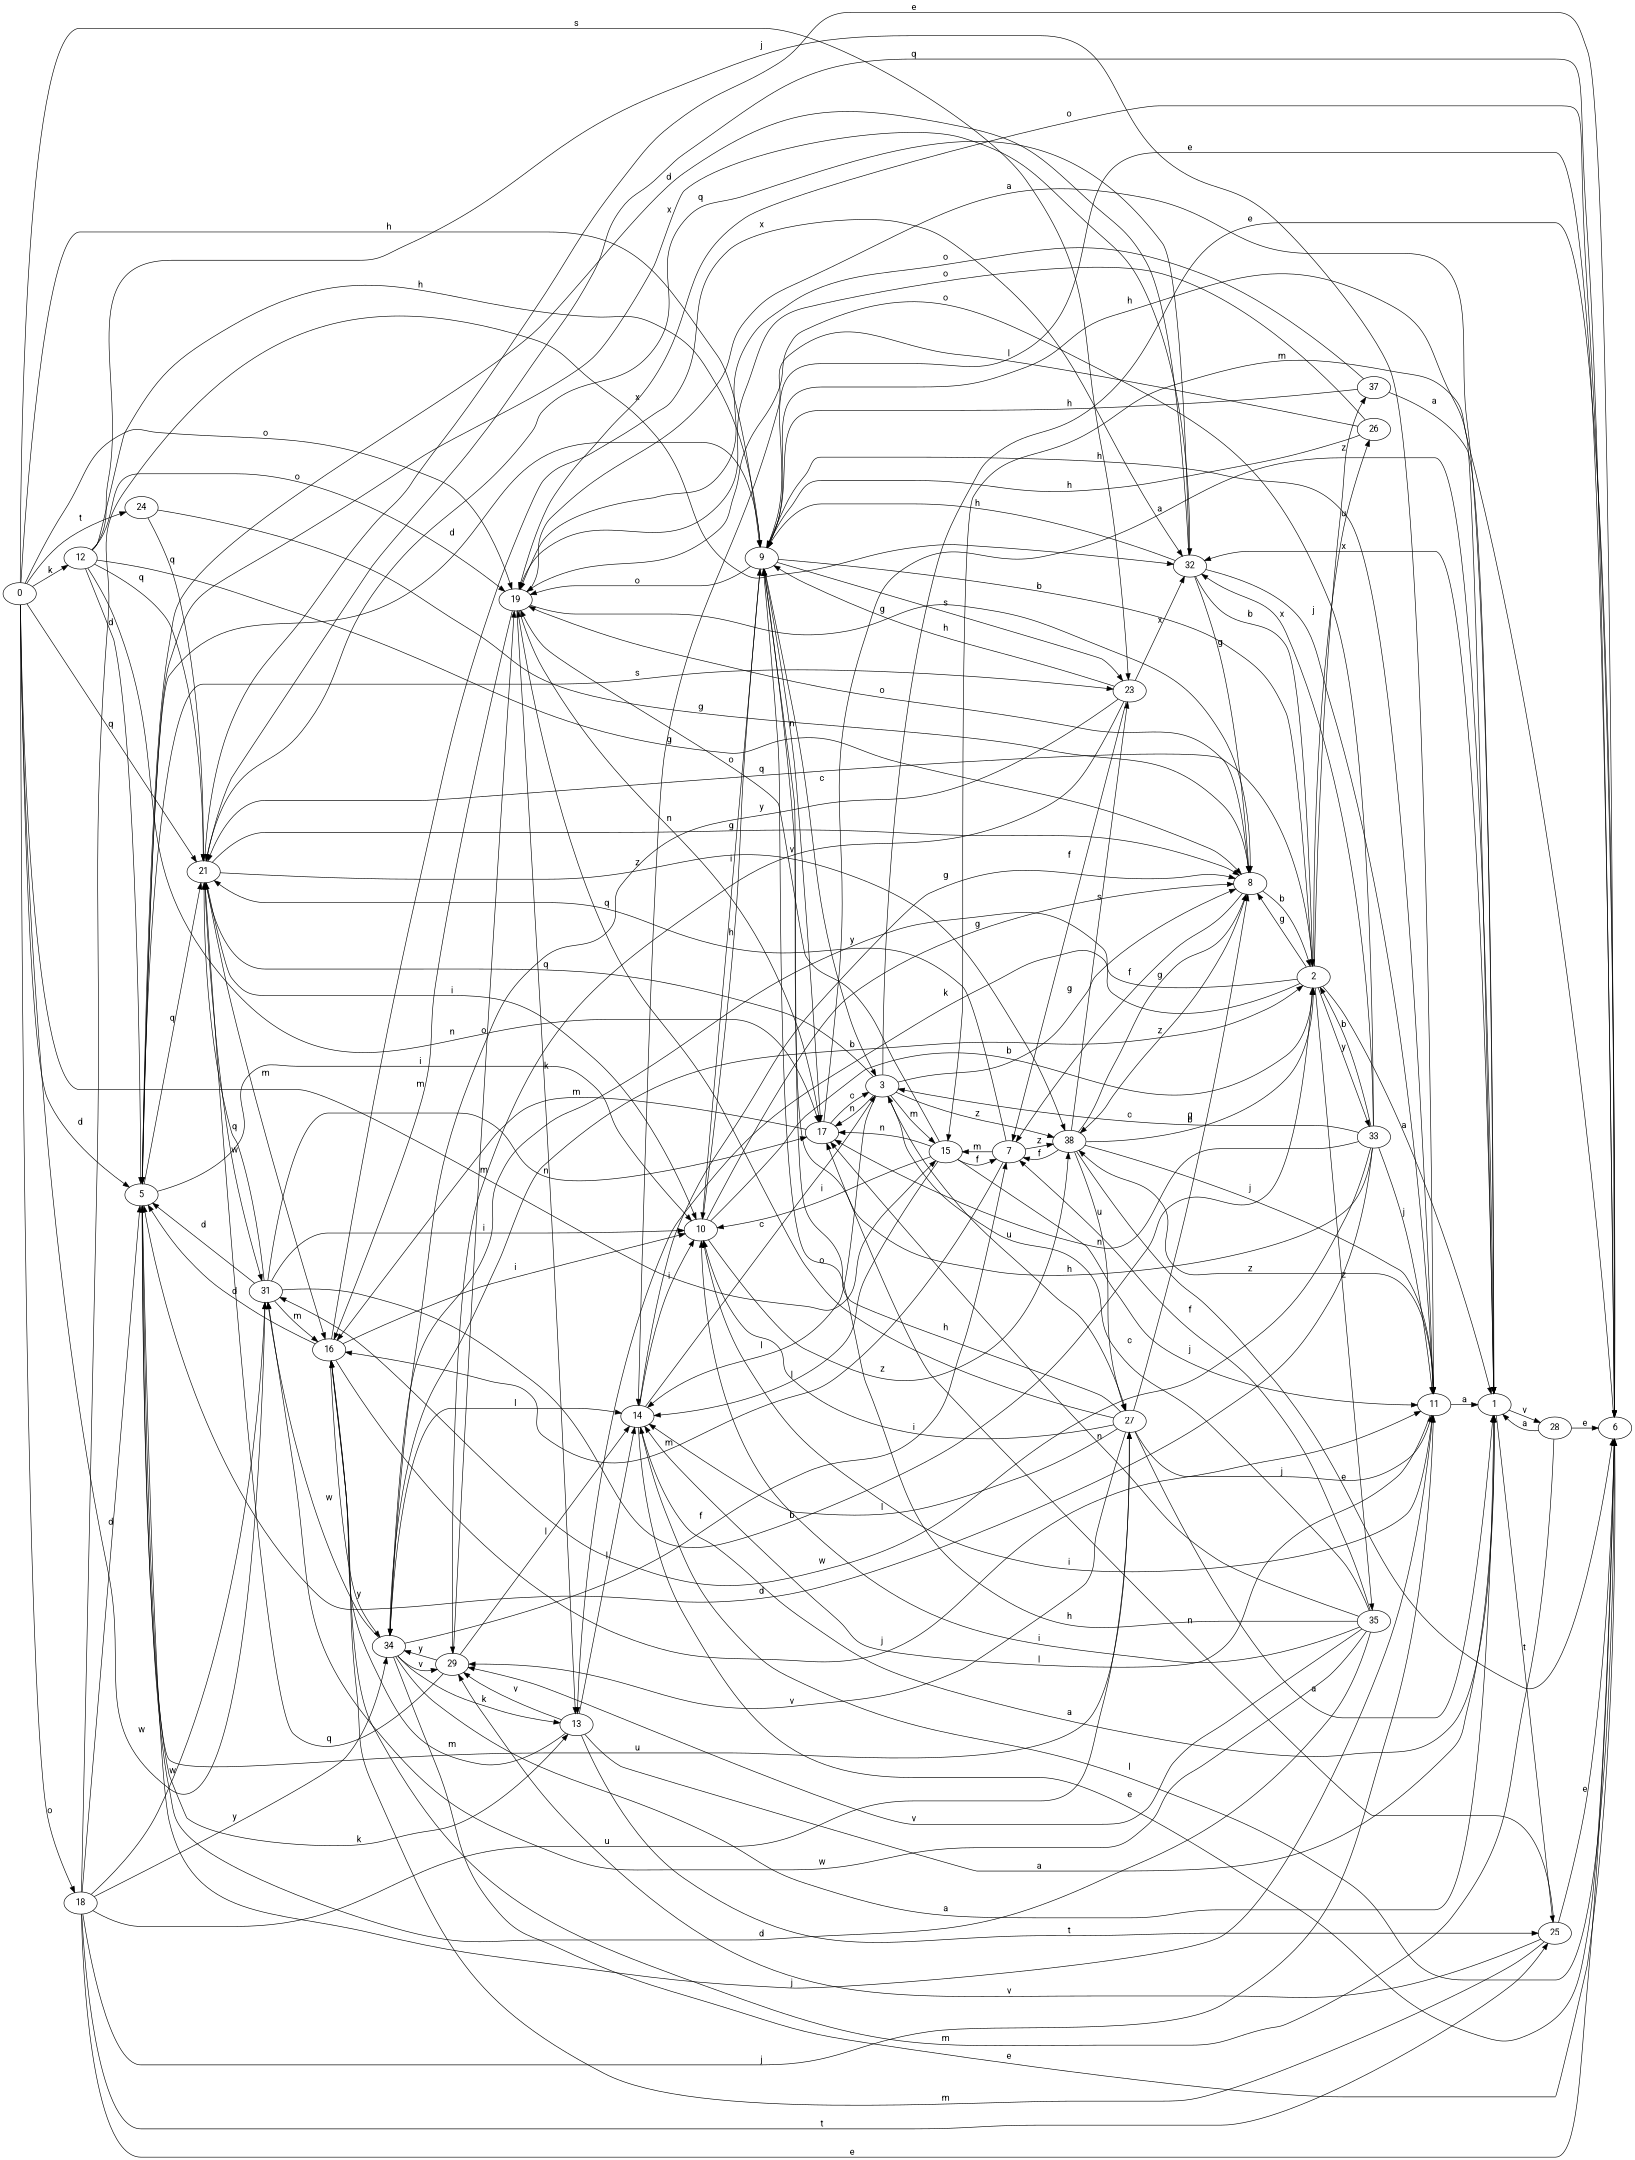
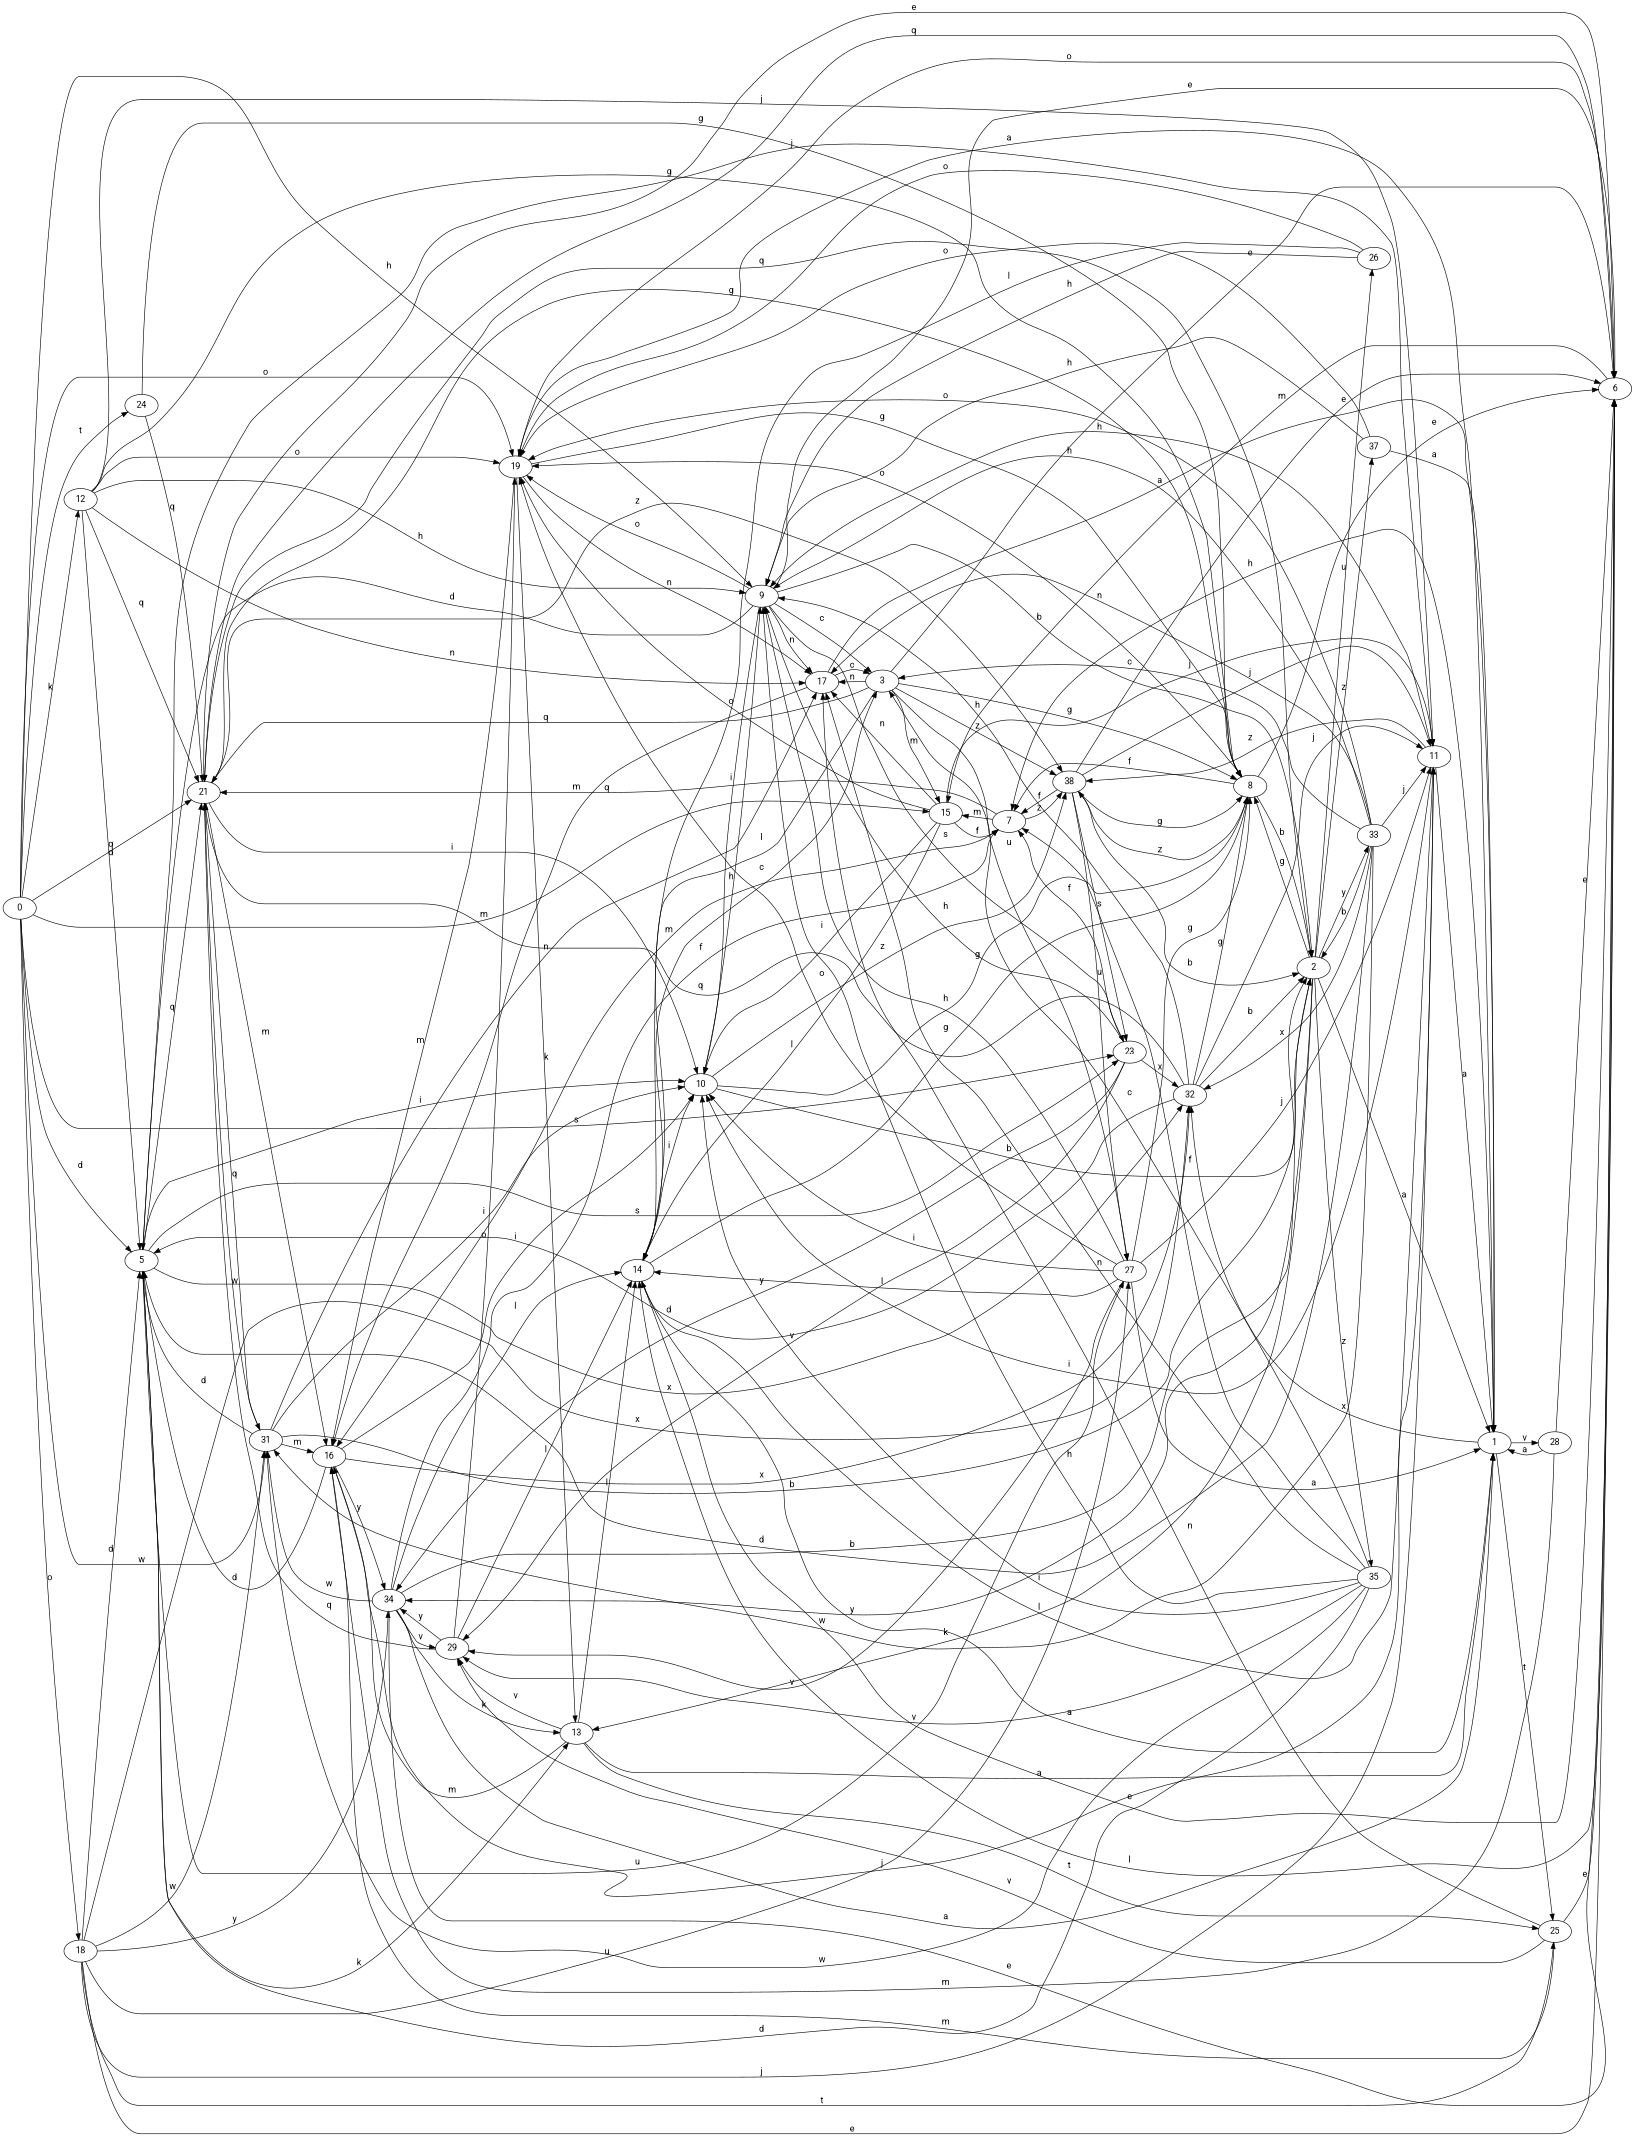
  strict digraph {
    fontname=Roboto
    rankdir=LR
    node [fontname=Roboto]
    edge [fontname=Roboto]
    0
    5
    9
    12
    15
    18
    19
    21
    23
    24
    31
    32
    13
    27
    10
    11
    2
    3
    6
    17
    8
    14
    7
    25
    34
    1
    16
    38
    29
    28
    26
    33
    35
    37
    0 -> 5 [label=d]
    0 -> 9 [label=h]
    0 -> 12 [label=k]
    0 -> 15 [label=m]
    0 -> 18 [label=o]
    0 -> 19 [label=o]
    0 -> 21 [label=q]
    0 -> 23 [label=s]
    0 -> 24 [label=t]
    0 -> 31 [label=w]
    5 -> 21 [label=q]
    5 -> 23 [label=s]
    5 -> 32 [label=x]
    5 -> 13 [label=k]
    5 -> 27 [label=u]
    5 -> 10 [label=i]
    5 -> 11 [label=j]
    9 -> 5 [label=d]
    9 -> 19 [label=o]
    9 -> 23 [label=s]
    9 -> 10 [label=i]
    9 -> 2 [label=b]
    9 -> 3 [label=c]
    9 -> 6 [label=e]
    9 -> 17 [label=n]
    12 -> 5 [label=d]
    12 -> 9 [label=h]
    12 -> 19 [label=o]
    12 -> 21 [label=q]
    12 -> 11 [label=j]
    12 -> 17 [label=n]
    12 -> 8 [label=g]
    15 -> 19 [label=o]
    15 -> 10 [label=i]
    15 -> 11 [label=j]
    15 -> 17 [label=n]
    15 -> 14 [label=l]
    15 -> 7 [label=f]
    18 -> 5 [label=d]
    18 -> 31 [label=w]
    18 -> 32 [label=x]
    18 -> 27 [label=u]
    18 -> 11 [label=j]
    18 -> 6 [label=e]
    18 -> 25 [label=t]
    18 -> 34 [label=y]
    19 -> 13 [label=k]
    19 -> 17 [label=n]
    19 -> 8 [label=g]
    19 -> 1 [label=a]
    19 -> 16 [label=m]
    21 -> 31 [label=w]
    21 -> 10 [label=i]
    21 -> 6 [label=e]
    21 -> 8 [label=g]
    21 -> 16 [label=m]
    21 -> 38 [label=z]
    23 -> 9 [label=h]
    23 -> 32 [label=x]
    23 -> 7 [label=f]
    23 -> 34 [label=y]
    23 -> 29 [label=v]
    24 -> 21 [label=q]
    24 -> 8 [label=g]
    31 -> 5 [label=d]
    31 -> 21 [label=q]
    31 -> 10 [label=i]
    31 -> 2 [label=b]
    31 -> 17 [label=n]
    31 -> 16 [label=m]
    32 -> 5 [label=d]
    32 -> 9 [label=h]
    32 -> 21 [label=q]
    32 -> 11 [label=j]
    32 -> 2 [label=b]
    32 -> 8 [label=g]
    13 -> 14 [label=l]
    13 -> 25 [label=t]
    13 -> 1 [label=a]
    13 -> 16 [label=m]
    13 -> 29 [label=v]
    27 -> 9 [label=h]
    27 -> 19 [label=o]
    27 -> 10 [label=i]
    27 -> 11 [label=j]
    27 -> 8 [label=g]
    27 -> 14 [label=l]
    27 -> 1 [label=a]
    27 -> 29 [label=v]
    10 -> 9 [label=h]
    10 -> 2 [label=b]
    10 -> 8 [label=g]
    10 -> 38 [label=z]
    11 -> 9 [label=h]
    11 -> 10 [label=i]
    11 -> 14 [label=l]
    11 -> 1 [label=a]
    11 -> 38 [label=z]
    2 -> 21 [label=q]
    2 -> 13 [label=k]
    2 -> 8 [label=g]
    2 -> 34 [label=y]
    2 -> 1 [label=a]
    2 -> 26 [label=u]
    2 -> 33 [label=y]
    2 -> 35 [label=z]
    2 -> 37 [label=z]
    3 -> 15 [label=m]
    3 -> 21 [label=q]
    3 -> 27 [label=u]
    3 -> 6 [label=e]
    3 -> 17 [label=n]
    3 -> 8 [label=g]
    3 -> 14 [label=l]
    3 -> 38 [label=z]
    6 -> 15 [label=m]
    6 -> 19 [label=o]
    6 -> 21 [label=q]
    6 -> 14 [label=l]
    17 -> 3 [label=c]
    17 -> 1 [label=a]
    17 -> 16 [label=m]
    8 -> 19 [label=o]
    8 -> 2 [label=b]
+   8 -> 6 [label=e]
    8 -> 7 [label=f]
    8 -> 38 [label=z]
    14 -> 10 [label=i]
    14 -> 3 [label=c]
    14 -> 6 [label=e]
    14 -> 8 [label=g]
    14 -> 1 [label=a]
    7 -> 15 [label=m]
    7 -> 21 [label=q]
    7 -> 16 [label=m]
    7 -> 38 [label=z]
    25 -> 6 [label=e]
    25 -> 17 [label=n]
    25 -> 16 [label=m]
    25 -> 29 [label=v]
    34 -> 31 [label=w]
    34 -> 13 [label=k]
    34 -> 2 [label=b]
    34 -> 6 [label=e]
    34 -> 14 [label=l]
    34 -> 7 [label=f]
    34 -> 1 [label=a]
    34 -> 29 [label=v]
-   1 -> 9 [label=h]
+   1 -> 7 [label=h]
    1 -> 32 [label=x]
    1 -> 25 [label=t]
    1 -> 28 [label=v]
    16 -> 5 [label=d]
    16 -> 32 [label=x]
    16 -> 10 [label=i]
    16 -> 11 [label=j]
    16 -> 34 [label=y]
    38 -> 23 [label=s]
    38 -> 27 [label=u]
    38 -> 11 [label=j]
    38 -> 2 [label=b]
    38 -> 6 [label=e]
    38 -> 8 [label=g]
    38 -> 7 [label=f]
    29 -> 19 [label=o]
    29 -> 21 [label=q]
    29 -> 14 [label=l]
    29 -> 34 [label=y]
    28 -> 6 [label=e]
    28 -> 1 [label=a]
    28 -> 16 [label=m]
    26 -> 9 [label=h]
    26 -> 19 [label=o]
    26 -> 14 [label=l]
    33 -> 5 [label=d]
    33 -> 9 [label=h]
    33 -> 19 [label=o]
    33 -> 31 [label=w]
    33 -> 32 [label=x]
    33 -> 11 [label=j]
    33 -> 2 [label=b]
    33 -> 3 [label=c]
    33 -> 17 [label=n]
    35 -> 5 [label=d]
    35 -> 9 [label=h]
    35 -> 31 [label=w]
    35 -> 10 [label=i]
    35 -> 3 [label=c]
    35 -> 17 [label=n]
    35 -> 7 [label=f]
    35 -> 29 [label=v]
    37 -> 9 [label=h]
    37 -> 19 [label=o]
    37 -> 1 [label=a]
  }
